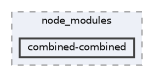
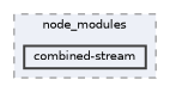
  digraph {
    compound=true
-   n1 [color=grey25 fillcolor="#edf0f7" fontname=Helvetica fontsize=10 height=0.2 label="combined-combined" shape=box style="filled,bold" width=0.4]
+   n1 [color=grey25 fillcolor="#edf0f7" fontname=Helvetica fontsize=10 height=0.2 label="combined-stream" shape=box style="filled,bold" width=0.4]
    subgraph cluster_1 {
      bgcolor="#edf0f7"
      fontname=Helvetica
      fontsize=10
      label=node_modules
      pencolor=grey50
      style="filled,dashed"
      n1
    }
  }
